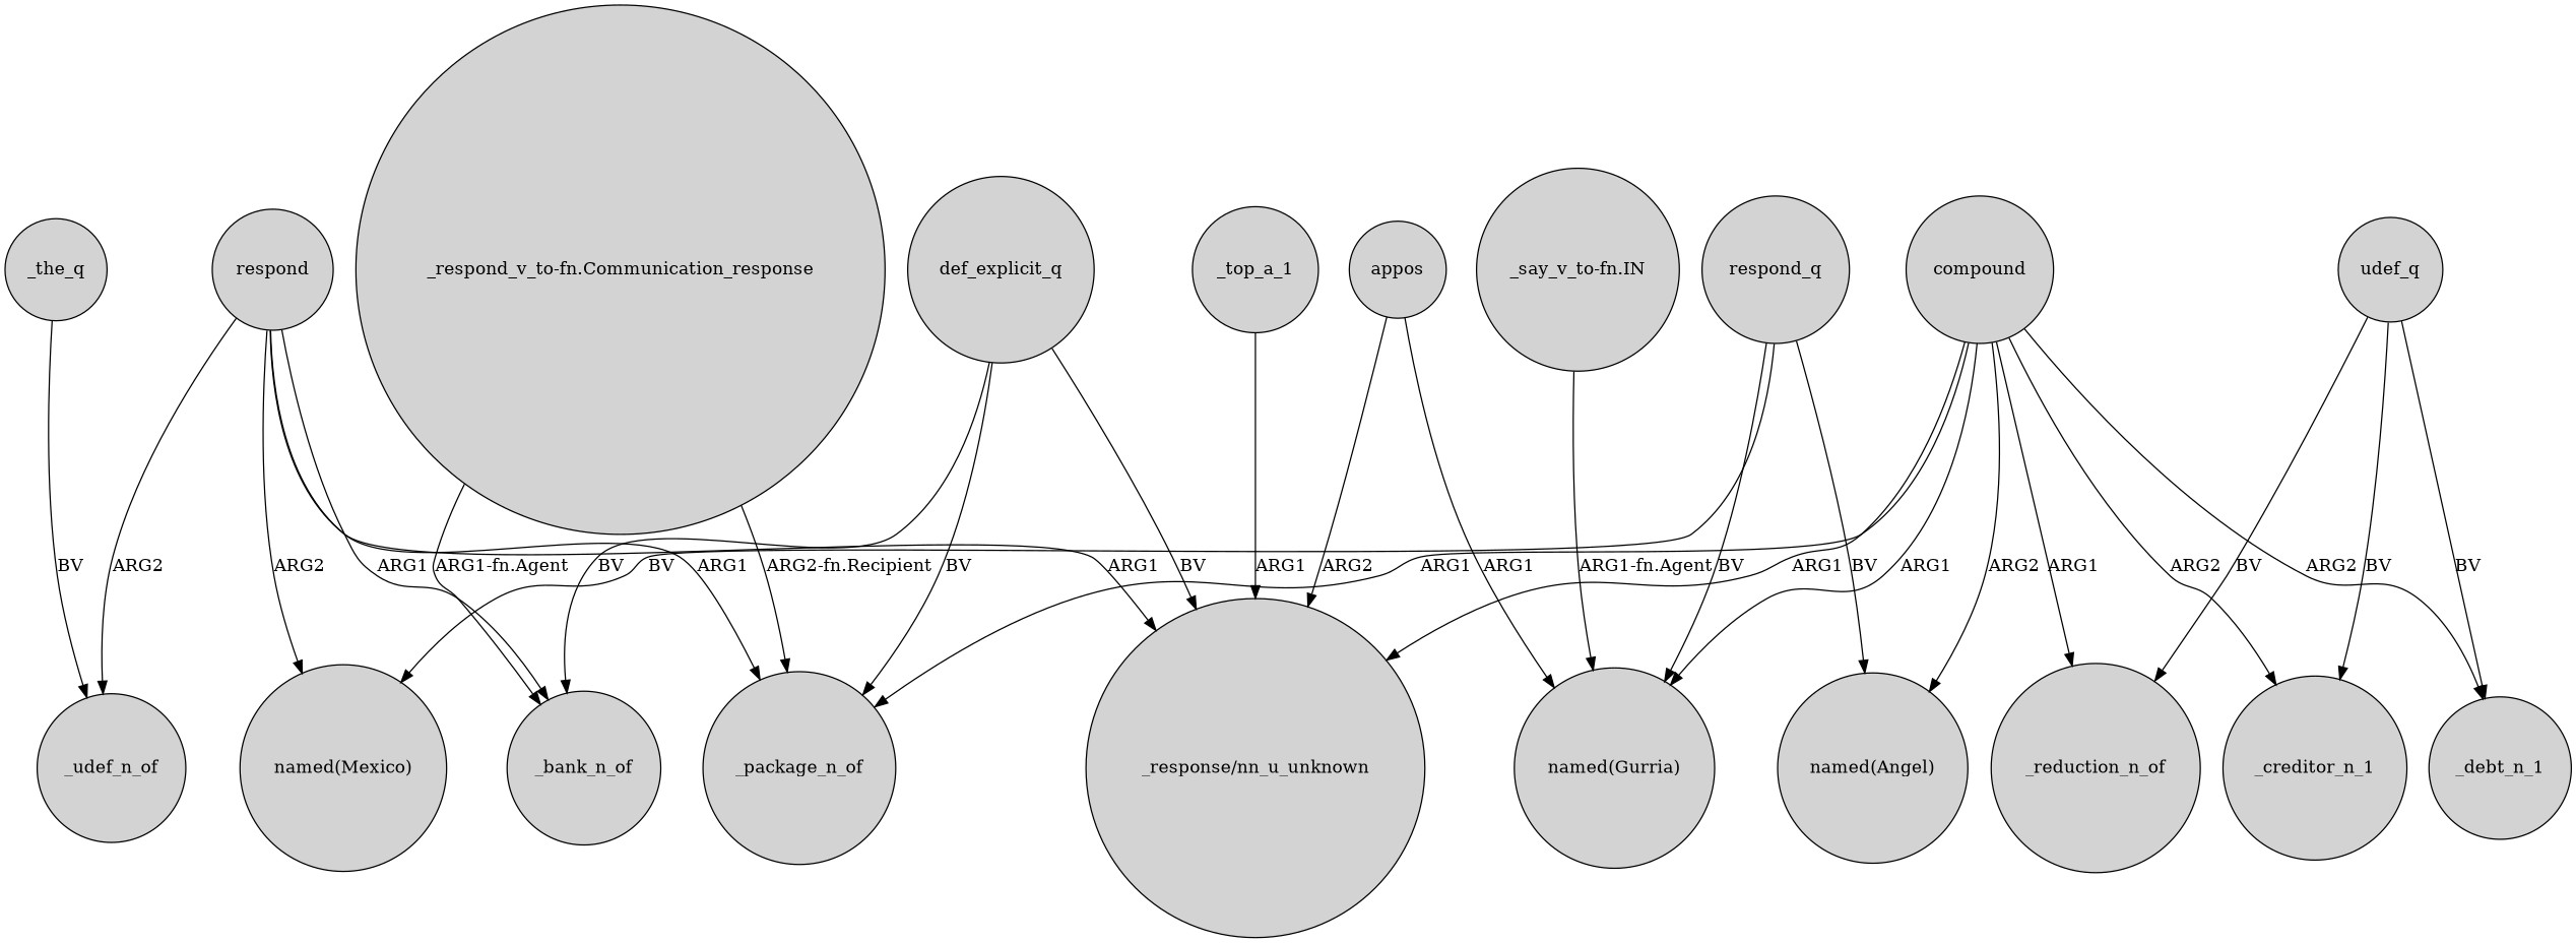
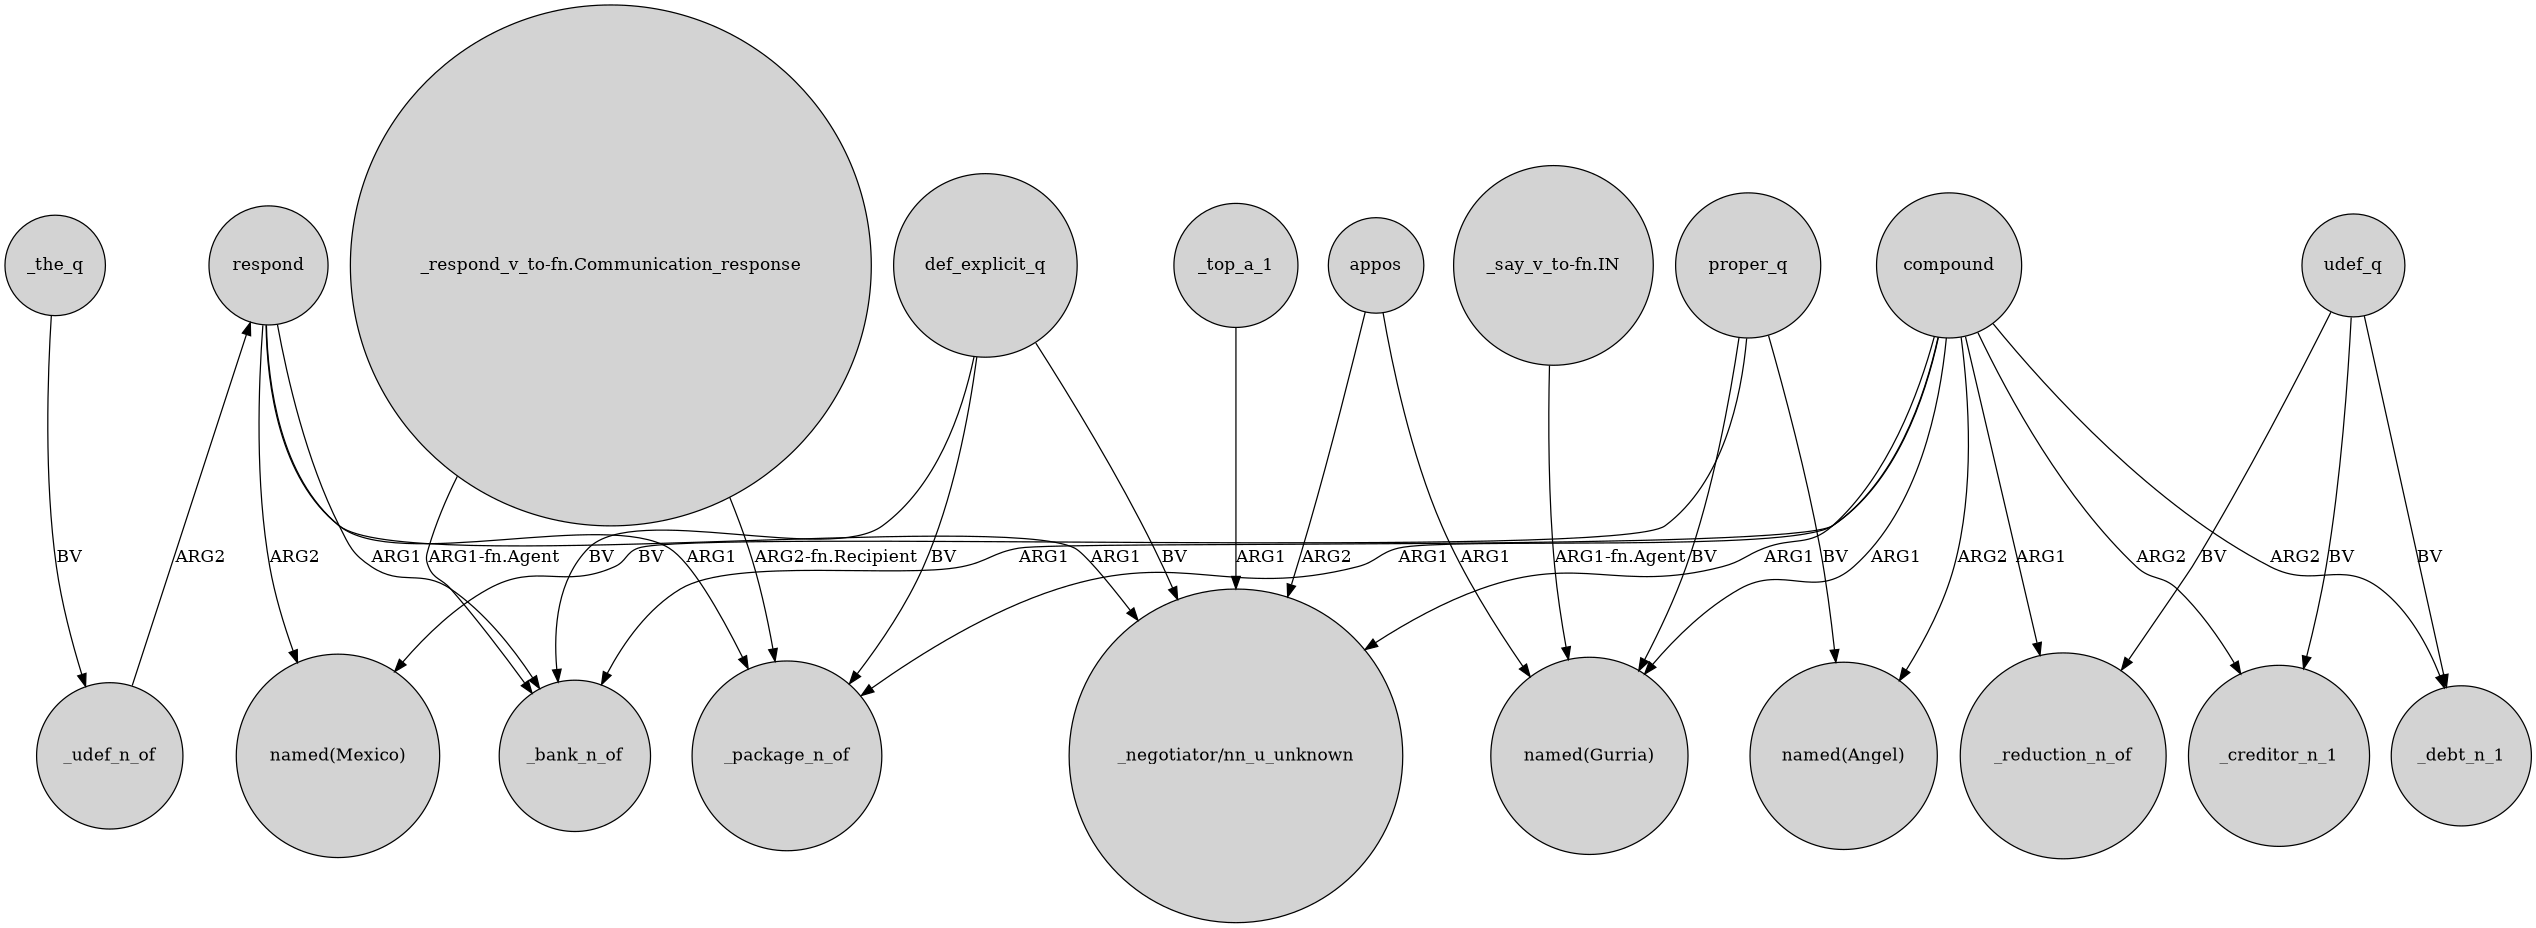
  digraph {
    node [shape=circle style=filled]
    n1 [label=respond]
    n2 [label=_udef_n_of]
-   "_negotiator/nn_u_unknown" [label="_response/nn_u_unknown"]
+   "_negotiator/nn_u_unknown"
    _bank_n_of
    _package_n_of
    "named(Mexico)"
    def_explicit_q
    "_say_v_to-fn.IN"
    "named(Gurria)"
    "_respond_v_to-fn.Communication_response"
    udef_q
    _debt_n_1
    _reduction_n_of
    _creditor_n_1
    compound
    "named(Angel)"
-   proper_q [label=respond_q]
+   proper_q
    _the_q
    _top_a_1
    appos
-   n1 -> n2 [label=ARG2]
+   n2 -> n1 [label=ARG2]
    n1 -> "_negotiator/nn_u_unknown" [label=ARG1]
    n1 -> _bank_n_of [label=ARG1]
    n1 -> _package_n_of [label=ARG1]
    n1 -> "named(Mexico)" [label=ARG2]
    def_explicit_q -> "_negotiator/nn_u_unknown" [label=BV]
    def_explicit_q -> _bank_n_of [label=BV]
    def_explicit_q -> _package_n_of [label=BV]
    "_say_v_to-fn.IN" -> "named(Gurria)" [label="ARG1-fn.Agent"]
    "_respond_v_to-fn.Communication_response" -> _bank_n_of [label="ARG1-fn.Agent"]
    "_respond_v_to-fn.Communication_response" -> _package_n_of [label="ARG2-fn.Recipient"]
    udef_q -> _debt_n_1 [label=BV]
    udef_q -> _reduction_n_of [label=BV]
    udef_q -> _creditor_n_1 [label=BV]
    compound -> "_negotiator/nn_u_unknown" [label=ARG1]
+   compound -> _bank_n_of [label=ARG1]
    compound -> _package_n_of [label=ARG1]
    compound -> "named(Gurria)" [label=ARG1]
    compound -> _debt_n_1 [label=ARG2]
    compound -> _reduction_n_of [label=ARG1]
    compound -> _creditor_n_1 [label=ARG2]
    compound -> "named(Angel)" [label=ARG2]
    proper_q -> "named(Mexico)" [label=BV]
    proper_q -> "named(Gurria)" [label=BV]
    proper_q -> "named(Angel)" [label=BV]
    _the_q -> n2 [label=BV]
    _top_a_1 -> "_negotiator/nn_u_unknown" [label=ARG1]
    appos -> "_negotiator/nn_u_unknown" [label=ARG2]
    appos -> "named(Gurria)" [label=ARG1]
  }
